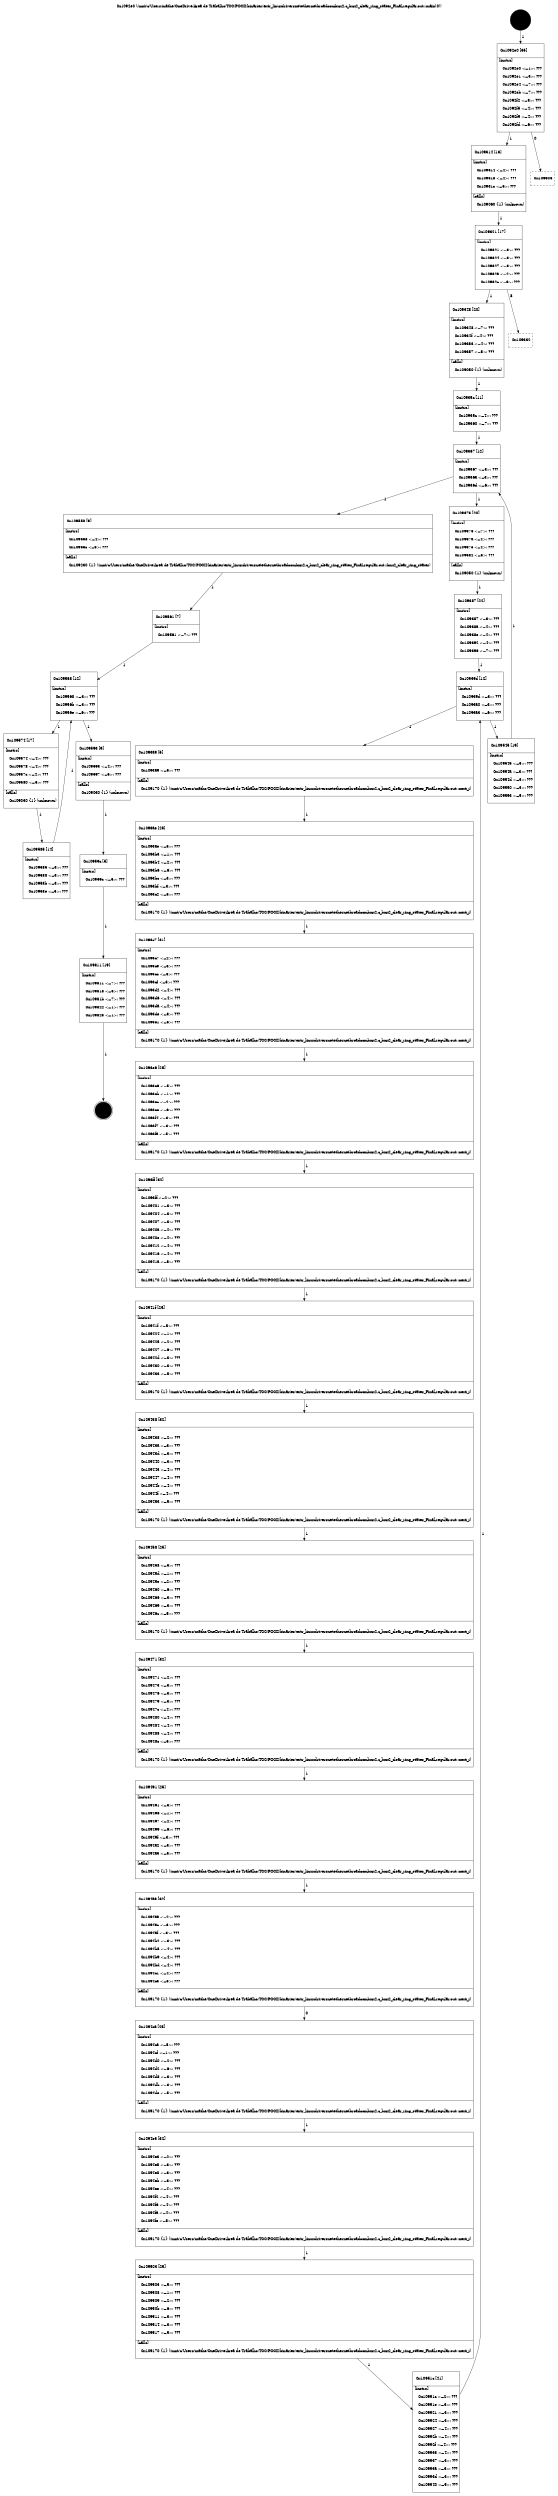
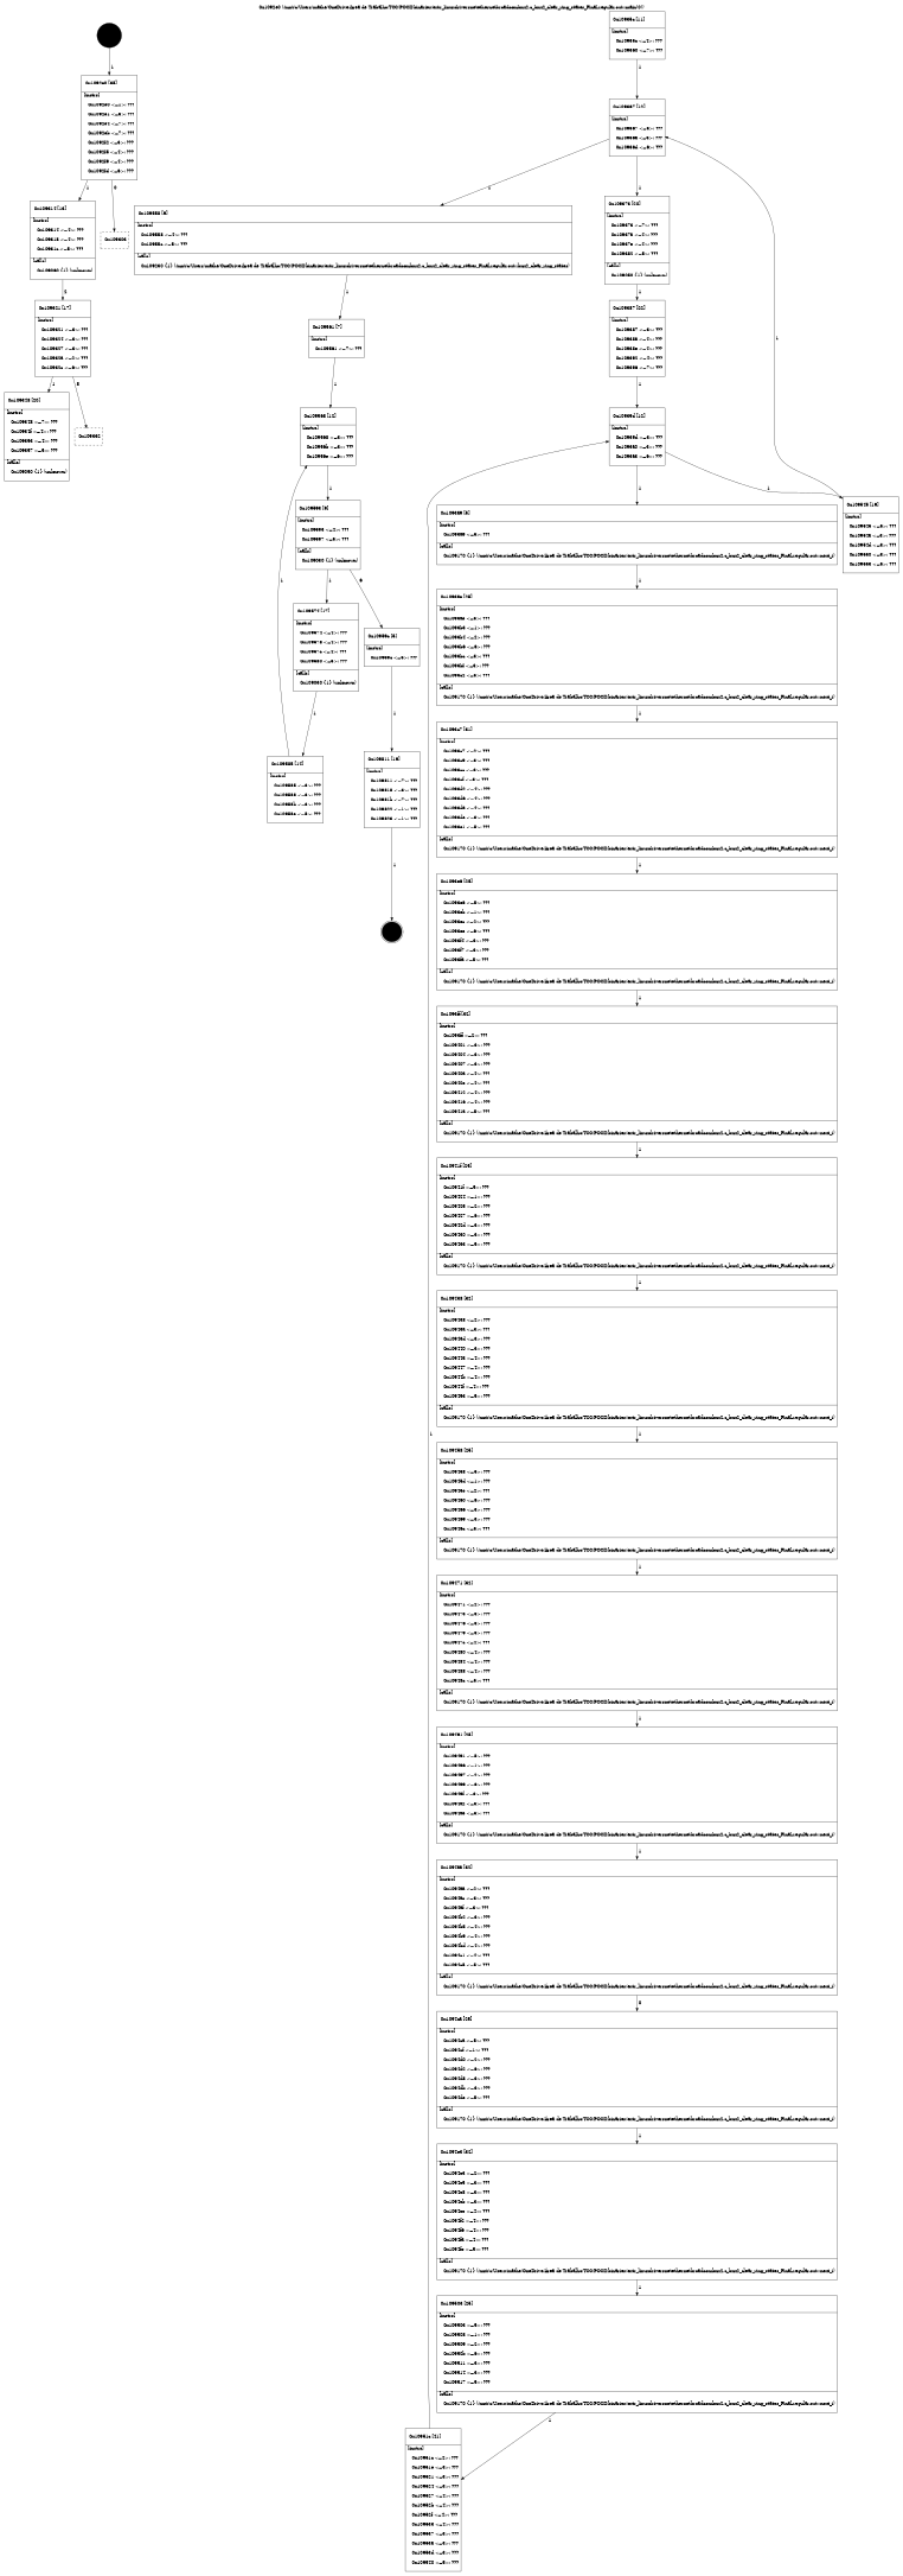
  digraph {
    label="0x1092e0 (/mnt/c/Users/mathe/OneDrive/Área de Trabalho/TCC/POCII/binaries/extr_linuxdriversnetethernetbroadcombnx2.c_bnx2_clear_ring_states_Final-regular.out::main(0))"
    labelloc=t
    node [shape=record]
    Entry [fillcolor=black height=0.3 shape=circle style=filled width=0.3]
    n2 [label="{\n     0x1092e0 [35]\l\n     | [instrs]\l\n     &nbsp;&nbsp;0x1092e0 \<+1\>: ???\l\n     &nbsp;&nbsp;0x1092e1 \<+3\>: ???\l\n     &nbsp;&nbsp;0x1092e4 \<+7\>: ???\l\n     &nbsp;&nbsp;0x1092eb \<+7\>: ???\l\n     &nbsp;&nbsp;0x1092f2 \<+3\>: ???\l\n     &nbsp;&nbsp;0x1092f5 \<+4\>: ???\l\n     &nbsp;&nbsp;0x1092f9 \<+4\>: ???\l\n     &nbsp;&nbsp;0x1092fd \<+6\>: ???\l\n  }"]
    n3 [label="{\n     0x109314 [13]\l\n     | [instrs]\l\n     &nbsp;&nbsp;0x109314 \<+4\>: ???\l\n     &nbsp;&nbsp;0x109318 \<+4\>: ???\l\n     &nbsp;&nbsp;0x10931c \<+5\>: ???\l\n     | [calls]\l\n     &nbsp;&nbsp;0x109060 \{1\} (unknown)\l\n  }"]
    n4 [label="{\n     0x109303\l\n  }" style=dashed]
    n5 [label="{\n     0x109321 [17]\l\n     | [instrs]\l\n     &nbsp;&nbsp;0x109321 \<+3\>: ???\l\n     &nbsp;&nbsp;0x109324 \<+3\>: ???\l\n     &nbsp;&nbsp;0x109327 \<+3\>: ???\l\n     &nbsp;&nbsp;0x10932a \<+2\>: ???\l\n     &nbsp;&nbsp;0x10932c \<+6\>: ???\l\n  }"]
    n6 [label="{\n     0x109348 [20]\l\n     | [instrs]\l\n     &nbsp;&nbsp;0x109348 \<+7\>: ???\l\n     &nbsp;&nbsp;0x10934f \<+4\>: ???\l\n     &nbsp;&nbsp;0x109353 \<+4\>: ???\l\n     &nbsp;&nbsp;0x109357 \<+5\>: ???\l\n     | [calls]\l\n     &nbsp;&nbsp;0x109050 \{1\} (unknown)\l\n  }"]
    n7 [label="{\n     0x109332\l\n  }" style=dashed]
    n8 [label="{\n     0x10935c [11]\l\n     | [instrs]\l\n     &nbsp;&nbsp;0x10935c \<+4\>: ???\l\n     &nbsp;&nbsp;0x109360 \<+7\>: ???\l\n  }"]
    n9 [label="{\n     0x109367 [12]\l\n     | [instrs]\l\n     &nbsp;&nbsp;0x109367 \<+3\>: ???\l\n     &nbsp;&nbsp;0x10936a \<+3\>: ???\l\n     &nbsp;&nbsp;0x10936d \<+6\>: ???\l\n  }"]
    n10 [label="{\n     0x109558 [9]\l\n     | [instrs]\l\n     &nbsp;&nbsp;0x109558 \<+4\>: ???\l\n     &nbsp;&nbsp;0x10955c \<+5\>: ???\l\n     | [calls]\l\n     &nbsp;&nbsp;0x109230 \{1\} (/mnt/c/Users/mathe/OneDrive/Área de Trabalho/TCC/POCII/binaries/extr_linuxdriversnetethernetbroadcombnx2.c_bnx2_clear_ring_states_Final-regular.out::bnx2_clear_ring_states)\l\n  }"]
    n11 [label="{\n     0x109373 [20]\l\n     | [instrs]\l\n     &nbsp;&nbsp;0x109373 \<+7\>: ???\l\n     &nbsp;&nbsp;0x10937a \<+4\>: ???\l\n     &nbsp;&nbsp;0x10937e \<+4\>: ???\l\n     &nbsp;&nbsp;0x109382 \<+5\>: ???\l\n     | [calls]\l\n     &nbsp;&nbsp;0x109050 \{1\} (unknown)\l\n  }"]
    n12 [label="{\n     0x109561 [7]\l\n     | [instrs]\l\n     &nbsp;&nbsp;0x109561 \<+7\>: ???\l\n  }"]
    n13 [label="{\n     0x109387 [22]\l\n     | [instrs]\l\n     &nbsp;&nbsp;0x109387 \<+3\>: ???\l\n     &nbsp;&nbsp;0x10938a \<+4\>: ???\l\n     &nbsp;&nbsp;0x10938e \<+4\>: ???\l\n     &nbsp;&nbsp;0x109392 \<+4\>: ???\l\n     &nbsp;&nbsp;0x109396 \<+7\>: ???\l\n  }"]
    n14 [label="{\n     0x109568 [12]\l\n     | [instrs]\l\n     &nbsp;&nbsp;0x109568 \<+3\>: ???\l\n     &nbsp;&nbsp;0x10956b \<+3\>: ???\l\n     &nbsp;&nbsp;0x10956e \<+6\>: ???\l\n  }"]
    n15 [label="{\n     0x10939d [12]\l\n     | [instrs]\l\n     &nbsp;&nbsp;0x10939d \<+3\>: ???\l\n     &nbsp;&nbsp;0x1093a0 \<+3\>: ???\l\n     &nbsp;&nbsp;0x1093a3 \<+6\>: ???\l\n  }"]
    n16 [label="{\n     0x109545 [19]\l\n     | [instrs]\l\n     &nbsp;&nbsp;0x109545 \<+5\>: ???\l\n     &nbsp;&nbsp;0x10954a \<+3\>: ???\l\n     &nbsp;&nbsp;0x10954d \<+3\>: ???\l\n     &nbsp;&nbsp;0x109550 \<+3\>: ???\l\n     &nbsp;&nbsp;0x109553 \<+5\>: ???\l\n  }"]
    n17 [label="{\n     0x1093a9 [5]\l\n     | [instrs]\l\n     &nbsp;&nbsp;0x1093a9 \<+5\>: ???\l\n     | [calls]\l\n     &nbsp;&nbsp;0x109170 \{1\} (/mnt/c/Users/mathe/OneDrive/Área de Trabalho/TCC/POCII/binaries/extr_linuxdriversnetethernetbroadcombnx2.c_bnx2_clear_ring_states_Final-regular.out::next_i)\l\n  }"]
    n18 [label="{\n     0x1093ae [25]\l\n     | [instrs]\l\n     &nbsp;&nbsp;0x1093ae \<+5\>: ???\l\n     &nbsp;&nbsp;0x1093b3 \<+1\>: ???\l\n     &nbsp;&nbsp;0x1093b4 \<+2\>: ???\l\n     &nbsp;&nbsp;0x1093b6 \<+6\>: ???\l\n     &nbsp;&nbsp;0x1093bc \<+3\>: ???\l\n     &nbsp;&nbsp;0x1093bf \<+3\>: ???\l\n     &nbsp;&nbsp;0x1093c2 \<+5\>: ???\l\n     | [calls]\l\n     &nbsp;&nbsp;0x109170 \{1\} (/mnt/c/Users/mathe/OneDrive/Área de Trabalho/TCC/POCII/binaries/extr_linuxdriversnetethernetbroadcombnx2.c_bnx2_clear_ring_states_Final-regular.out::next_i)\l\n  }"]
    n19 [label="{\n     0x1093c7 [31]\l\n     | [instrs]\l\n     &nbsp;&nbsp;0x1093c7 \<+2\>: ???\l\n     &nbsp;&nbsp;0x1093c9 \<+3\>: ???\l\n     &nbsp;&nbsp;0x1093cc \<+3\>: ???\l\n     &nbsp;&nbsp;0x1093cf \<+3\>: ???\l\n     &nbsp;&nbsp;0x1093d2 \<+4\>: ???\l\n     &nbsp;&nbsp;0x1093d6 \<+4\>: ???\l\n     &nbsp;&nbsp;0x1093da \<+4\>: ???\l\n     &nbsp;&nbsp;0x1093de \<+3\>: ???\l\n     &nbsp;&nbsp;0x1093e1 \<+5\>: ???\l\n     | [calls]\l\n     &nbsp;&nbsp;0x109170 \{1\} (/mnt/c/Users/mathe/OneDrive/Área de Trabalho/TCC/POCII/binaries/extr_linuxdriversnetethernetbroadcombnx2.c_bnx2_clear_ring_states_Final-regular.out::next_i)\l\n  }"]
    n20 [label="{\n     0x1093e6 [25]\l\n     | [instrs]\l\n     &nbsp;&nbsp;0x1093e6 \<+5\>: ???\l\n     &nbsp;&nbsp;0x1093eb \<+1\>: ???\l\n     &nbsp;&nbsp;0x1093ec \<+2\>: ???\l\n     &nbsp;&nbsp;0x1093ee \<+6\>: ???\l\n     &nbsp;&nbsp;0x1093f4 \<+3\>: ???\l\n     &nbsp;&nbsp;0x1093f7 \<+3\>: ???\l\n     &nbsp;&nbsp;0x1093fa \<+5\>: ???\l\n     | [calls]\l\n     &nbsp;&nbsp;0x109170 \{1\} (/mnt/c/Users/mathe/OneDrive/Área de Trabalho/TCC/POCII/binaries/extr_linuxdriversnetethernetbroadcombnx2.c_bnx2_clear_ring_states_Final-regular.out::next_i)\l\n  }"]
    n21 [label="{\n     0x1093ff [32]\l\n     | [instrs]\l\n     &nbsp;&nbsp;0x1093ff \<+2\>: ???\l\n     &nbsp;&nbsp;0x109401 \<+3\>: ???\l\n     &nbsp;&nbsp;0x109404 \<+3\>: ???\l\n     &nbsp;&nbsp;0x109407 \<+3\>: ???\l\n     &nbsp;&nbsp;0x10940a \<+4\>: ???\l\n     &nbsp;&nbsp;0x10940e \<+4\>: ???\l\n     &nbsp;&nbsp;0x109412 \<+4\>: ???\l\n     &nbsp;&nbsp;0x109416 \<+4\>: ???\l\n     &nbsp;&nbsp;0x10941a \<+5\>: ???\l\n     | [calls]\l\n     &nbsp;&nbsp;0x109170 \{1\} (/mnt/c/Users/mathe/OneDrive/Área de Trabalho/TCC/POCII/binaries/extr_linuxdriversnetethernetbroadcombnx2.c_bnx2_clear_ring_states_Final-regular.out::next_i)\l\n  }"]
    n22 [label="{\n     0x10941f [25]\l\n     | [instrs]\l\n     &nbsp;&nbsp;0x10941f \<+5\>: ???\l\n     &nbsp;&nbsp;0x109424 \<+1\>: ???\l\n     &nbsp;&nbsp;0x109425 \<+2\>: ???\l\n     &nbsp;&nbsp;0x109427 \<+6\>: ???\l\n     &nbsp;&nbsp;0x10942d \<+3\>: ???\l\n     &nbsp;&nbsp;0x109430 \<+3\>: ???\l\n     &nbsp;&nbsp;0x109433 \<+5\>: ???\l\n     | [calls]\l\n     &nbsp;&nbsp;0x109170 \{1\} (/mnt/c/Users/mathe/OneDrive/Área de Trabalho/TCC/POCII/binaries/extr_linuxdriversnetethernetbroadcombnx2.c_bnx2_clear_ring_states_Final-regular.out::next_i)\l\n  }"]
    n23 [label="{\n     0x109438 [32]\l\n     | [instrs]\l\n     &nbsp;&nbsp;0x109438 \<+2\>: ???\l\n     &nbsp;&nbsp;0x10943a \<+3\>: ???\l\n     &nbsp;&nbsp;0x10943d \<+3\>: ???\l\n     &nbsp;&nbsp;0x109440 \<+3\>: ???\l\n     &nbsp;&nbsp;0x109443 \<+4\>: ???\l\n     &nbsp;&nbsp;0x109447 \<+4\>: ???\l\n     &nbsp;&nbsp;0x10944b \<+4\>: ???\l\n     &nbsp;&nbsp;0x10944f \<+4\>: ???\l\n     &nbsp;&nbsp;0x109453 \<+5\>: ???\l\n     | [calls]\l\n     &nbsp;&nbsp;0x109170 \{1\} (/mnt/c/Users/mathe/OneDrive/Área de Trabalho/TCC/POCII/binaries/extr_linuxdriversnetethernetbroadcombnx2.c_bnx2_clear_ring_states_Final-regular.out::next_i)\l\n  }"]
    n24 [label="{\n     0x109458 [25]\l\n     | [instrs]\l\n     &nbsp;&nbsp;0x109458 \<+5\>: ???\l\n     &nbsp;&nbsp;0x10945d \<+1\>: ???\l\n     &nbsp;&nbsp;0x10945e \<+2\>: ???\l\n     &nbsp;&nbsp;0x109460 \<+6\>: ???\l\n     &nbsp;&nbsp;0x109466 \<+3\>: ???\l\n     &nbsp;&nbsp;0x109469 \<+3\>: ???\l\n     &nbsp;&nbsp;0x10946c \<+5\>: ???\l\n     | [calls]\l\n     &nbsp;&nbsp;0x109170 \{1\} (/mnt/c/Users/mathe/OneDrive/Área de Trabalho/TCC/POCII/binaries/extr_linuxdriversnetethernetbroadcombnx2.c_bnx2_clear_ring_states_Final-regular.out::next_i)\l\n  }"]
    n25 [label="{\n     0x109471 [32]\l\n     | [instrs]\l\n     &nbsp;&nbsp;0x109471 \<+2\>: ???\l\n     &nbsp;&nbsp;0x109473 \<+3\>: ???\l\n     &nbsp;&nbsp;0x109476 \<+3\>: ???\l\n     &nbsp;&nbsp;0x109479 \<+3\>: ???\l\n     &nbsp;&nbsp;0x10947c \<+4\>: ???\l\n     &nbsp;&nbsp;0x109480 \<+4\>: ???\l\n     &nbsp;&nbsp;0x109484 \<+4\>: ???\l\n     &nbsp;&nbsp;0x109488 \<+4\>: ???\l\n     &nbsp;&nbsp;0x10948c \<+5\>: ???\l\n     | [calls]\l\n     &nbsp;&nbsp;0x109170 \{1\} (/mnt/c/Users/mathe/OneDrive/Área de Trabalho/TCC/POCII/binaries/extr_linuxdriversnetethernetbroadcombnx2.c_bnx2_clear_ring_states_Final-regular.out::next_i)\l\n  }"]
    n26 [label="{\n     0x109491 [25]\l\n     | [instrs]\l\n     &nbsp;&nbsp;0x109491 \<+5\>: ???\l\n     &nbsp;&nbsp;0x109496 \<+1\>: ???\l\n     &nbsp;&nbsp;0x109497 \<+2\>: ???\l\n     &nbsp;&nbsp;0x109499 \<+6\>: ???\l\n     &nbsp;&nbsp;0x10949f \<+3\>: ???\l\n     &nbsp;&nbsp;0x1094a2 \<+3\>: ???\l\n     &nbsp;&nbsp;0x1094a5 \<+5\>: ???\l\n     | [calls]\l\n     &nbsp;&nbsp;0x109170 \{1\} (/mnt/c/Users/mathe/OneDrive/Área de Trabalho/TCC/POCII/binaries/extr_linuxdriversnetethernetbroadcombnx2.c_bnx2_clear_ring_states_Final-regular.out::next_i)\l\n  }"]
    n27 [label="{\n     0x1094aa [32]\l\n     | [instrs]\l\n     &nbsp;&nbsp;0x1094aa \<+2\>: ???\l\n     &nbsp;&nbsp;0x1094ac \<+3\>: ???\l\n     &nbsp;&nbsp;0x1094af \<+3\>: ???\l\n     &nbsp;&nbsp;0x1094b2 \<+3\>: ???\l\n     &nbsp;&nbsp;0x1094b5 \<+4\>: ???\l\n     &nbsp;&nbsp;0x1094b9 \<+4\>: ???\l\n     &nbsp;&nbsp;0x1094bd \<+4\>: ???\l\n     &nbsp;&nbsp;0x1094c1 \<+4\>: ???\l\n     &nbsp;&nbsp;0x1094c5 \<+5\>: ???\l\n     | [calls]\l\n     &nbsp;&nbsp;0x109170 \{1\} (/mnt/c/Users/mathe/OneDrive/Área de Trabalho/TCC/POCII/binaries/extr_linuxdriversnetethernetbroadcombnx2.c_bnx2_clear_ring_states_Final-regular.out::next_i)\l\n  }"]
    n28 [label="{\n     0x1094ca [25]\l\n     | [instrs]\l\n     &nbsp;&nbsp;0x1094ca \<+5\>: ???\l\n     &nbsp;&nbsp;0x1094cf \<+1\>: ???\l\n     &nbsp;&nbsp;0x1094d0 \<+2\>: ???\l\n     &nbsp;&nbsp;0x1094d2 \<+6\>: ???\l\n     &nbsp;&nbsp;0x1094d8 \<+3\>: ???\l\n     &nbsp;&nbsp;0x1094db \<+3\>: ???\l\n     &nbsp;&nbsp;0x1094de \<+5\>: ???\l\n     | [calls]\l\n     &nbsp;&nbsp;0x109170 \{1\} (/mnt/c/Users/mathe/OneDrive/Área de Trabalho/TCC/POCII/binaries/extr_linuxdriversnetethernetbroadcombnx2.c_bnx2_clear_ring_states_Final-regular.out::next_i)\l\n  }"]
    n29 [label="{\n     0x1094e3 [32]\l\n     | [instrs]\l\n     &nbsp;&nbsp;0x1094e3 \<+2\>: ???\l\n     &nbsp;&nbsp;0x1094e5 \<+3\>: ???\l\n     &nbsp;&nbsp;0x1094e8 \<+3\>: ???\l\n     &nbsp;&nbsp;0x1094eb \<+3\>: ???\l\n     &nbsp;&nbsp;0x1094ee \<+4\>: ???\l\n     &nbsp;&nbsp;0x1094f2 \<+4\>: ???\l\n     &nbsp;&nbsp;0x1094f6 \<+4\>: ???\l\n     &nbsp;&nbsp;0x1094fa \<+4\>: ???\l\n     &nbsp;&nbsp;0x1094fe \<+5\>: ???\l\n     | [calls]\l\n     &nbsp;&nbsp;0x109170 \{1\} (/mnt/c/Users/mathe/OneDrive/Área de Trabalho/TCC/POCII/binaries/extr_linuxdriversnetethernetbroadcombnx2.c_bnx2_clear_ring_states_Final-regular.out::next_i)\l\n  }"]
    n30 [label="{\n     0x109503 [25]\l\n     | [instrs]\l\n     &nbsp;&nbsp;0x109503 \<+5\>: ???\l\n     &nbsp;&nbsp;0x109508 \<+1\>: ???\l\n     &nbsp;&nbsp;0x109509 \<+2\>: ???\l\n     &nbsp;&nbsp;0x10950b \<+6\>: ???\l\n     &nbsp;&nbsp;0x109511 \<+3\>: ???\l\n     &nbsp;&nbsp;0x109514 \<+3\>: ???\l\n     &nbsp;&nbsp;0x109517 \<+5\>: ???\l\n     | [calls]\l\n     &nbsp;&nbsp;0x109170 \{1\} (/mnt/c/Users/mathe/OneDrive/Área de Trabalho/TCC/POCII/binaries/extr_linuxdriversnetethernetbroadcombnx2.c_bnx2_clear_ring_states_Final-regular.out::next_i)\l\n  }"]
    n31 [label="{\n     0x10951c [41]\l\n     | [instrs]\l\n     &nbsp;&nbsp;0x10951c \<+2\>: ???\l\n     &nbsp;&nbsp;0x10951e \<+3\>: ???\l\n     &nbsp;&nbsp;0x109521 \<+3\>: ???\l\n     &nbsp;&nbsp;0x109524 \<+3\>: ???\l\n     &nbsp;&nbsp;0x109527 \<+4\>: ???\l\n     &nbsp;&nbsp;0x10952b \<+4\>: ???\l\n     &nbsp;&nbsp;0x10952f \<+4\>: ???\l\n     &nbsp;&nbsp;0x109533 \<+4\>: ???\l\n     &nbsp;&nbsp;0x109537 \<+3\>: ???\l\n     &nbsp;&nbsp;0x10953a \<+3\>: ???\l\n     &nbsp;&nbsp;0x10953d \<+3\>: ???\l\n     &nbsp;&nbsp;0x109540 \<+5\>: ???\l\n  }"]
    Exit [fillcolor=black height=0.3 peripheries=2 shape=circle style=filled width=0.3]
    n33 [label="{\n     0x109593 [9]\l\n     | [instrs]\l\n     &nbsp;&nbsp;0x109593 \<+4\>: ???\l\n     &nbsp;&nbsp;0x109597 \<+5\>: ???\l\n     | [calls]\l\n     &nbsp;&nbsp;0x109030 \{1\} (unknown)\l\n  }"]
    n34 [label="{\n     0x109574 [17]\l\n     | [instrs]\l\n     &nbsp;&nbsp;0x109574 \<+4\>: ???\l\n     &nbsp;&nbsp;0x109578 \<+4\>: ???\l\n     &nbsp;&nbsp;0x10957c \<+4\>: ???\l\n     &nbsp;&nbsp;0x109580 \<+5\>: ???\l\n     | [calls]\l\n     &nbsp;&nbsp;0x109030 \{1\} (unknown)\l\n  }"]
    n35 [label="{\n     0x10959c [5]\l\n     | [instrs]\l\n     &nbsp;&nbsp;0x10959c \<+5\>: ???\l\n  }"]
    n36 [label="{\n     0x109585 [14]\l\n     | [instrs]\l\n     &nbsp;&nbsp;0x109585 \<+3\>: ???\l\n     &nbsp;&nbsp;0x109588 \<+3\>: ???\l\n     &nbsp;&nbsp;0x10958b \<+3\>: ???\l\n     &nbsp;&nbsp;0x10958e \<+5\>: ???\l\n  }"]
    n37 [label="{\n     0x109811 [19]\l\n     | [instrs]\l\n     &nbsp;&nbsp;0x109811 \<+7\>: ???\l\n     &nbsp;&nbsp;0x109818 \<+3\>: ???\l\n     &nbsp;&nbsp;0x10981b \<+7\>: ???\l\n     &nbsp;&nbsp;0x109822 \<+1\>: ???\l\n     &nbsp;&nbsp;0x109823 \<+1\>: ???\l\n  }"]
    Entry -> n2 [label=" 1"]
    n2 -> n3 [label=" 1"]
    n2 -> n4 [label=" 0"]
-   n3 -> n5 [label=" 1"]
+   n3 -> n5 [label=" 2"]
    n5 -> n6 [label=" 1"]
    n5 -> n7 [label=" 8"]
-   n6 -> n8 [label=" 1"]
    n8 -> n9 [label=" 1"]
    n9 -> n10 [label=" 1"]
    n9 -> n11 [label=" 1"]
    n10 -> n12 [label=" 1"]
    n11 -> n13 [label=" 1"]
    n12 -> n14 [label=" 1"]
    n13 -> n15 [label=" 1"]
    n14 -> n33 [label=" 1"]
-   n14 -> n34 [label=" 1"]
+   n33 -> n34 [label=" 1"]
    n15 -> n16 [label=" 1"]
    n15 -> n17 [label=" 1"]
    n16 -> n9 [label=" 1"]
    n17 -> n18 [label=" 1"]
    n18 -> n19 [label=" 1"]
    n19 -> n20 [label=" 1"]
    n20 -> n21 [label=" 1"]
    n21 -> n22 [label=" 1"]
    n22 -> n23 [label=" 1"]
    n23 -> n24 [label=" 1"]
    n24 -> n25 [label=" 1"]
    n25 -> n26 [label=" 1"]
    n26 -> n27 [label=" 1"]
    n27 -> n28 [label=" 0"]
    n28 -> n29 [label=" 1"]
    n29 -> n30 [label=" 1"]
    n30 -> n31 [label=" 1"]
    n31 -> n15 [label=" 1"]
-   n33 -> n35 [label=" 1"]
+   n33 -> n35 [label=" 6"]
    n34 -> n36 [label=" 1"]
    n35 -> n37 [label=" 1"]
    n36 -> n14 [label=" 1"]
    n37 -> Exit [label=" 1"]
  }
